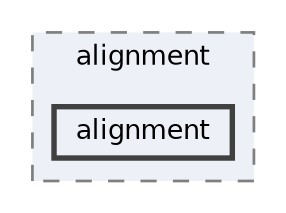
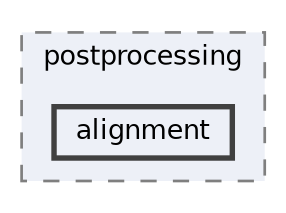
  digraph {
    compound=true
    rankdir=LR
    n1 [color=grey25 fillcolor="#edf0f7" fontname=Helvetica fontsize=10 height=0.2 label=alignment shape=box style="filled,bold" width=0.4]
    subgraph cluster_1 {
      bgcolor="#edf0f7"
      fontname=Helvetica
      fontsize=10
-     label=alignment
+     label=postprocessing
      pencolor=grey50
      style="filled,dashed"
      n1
    }
  }
